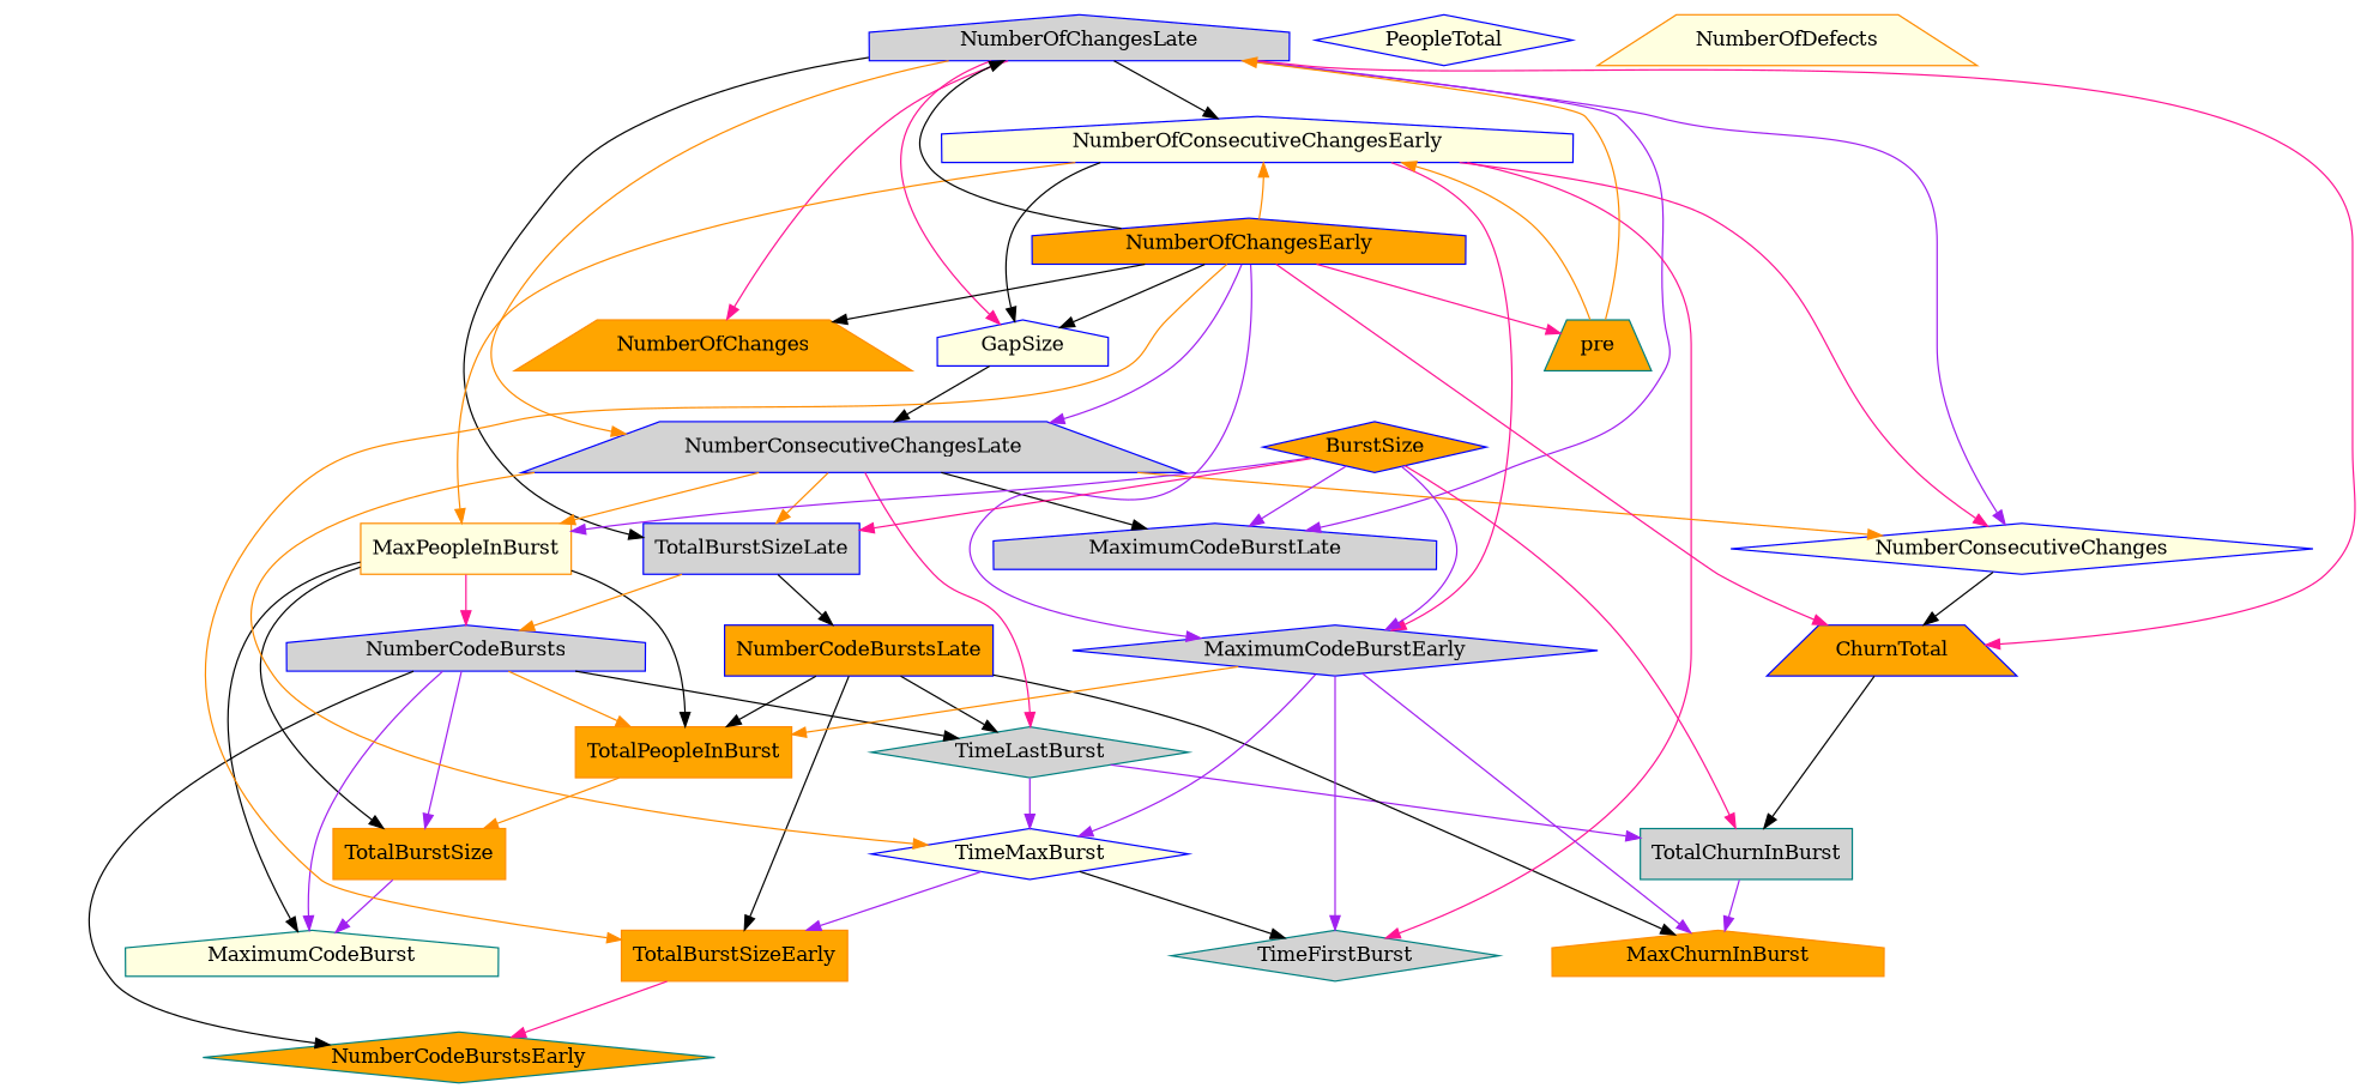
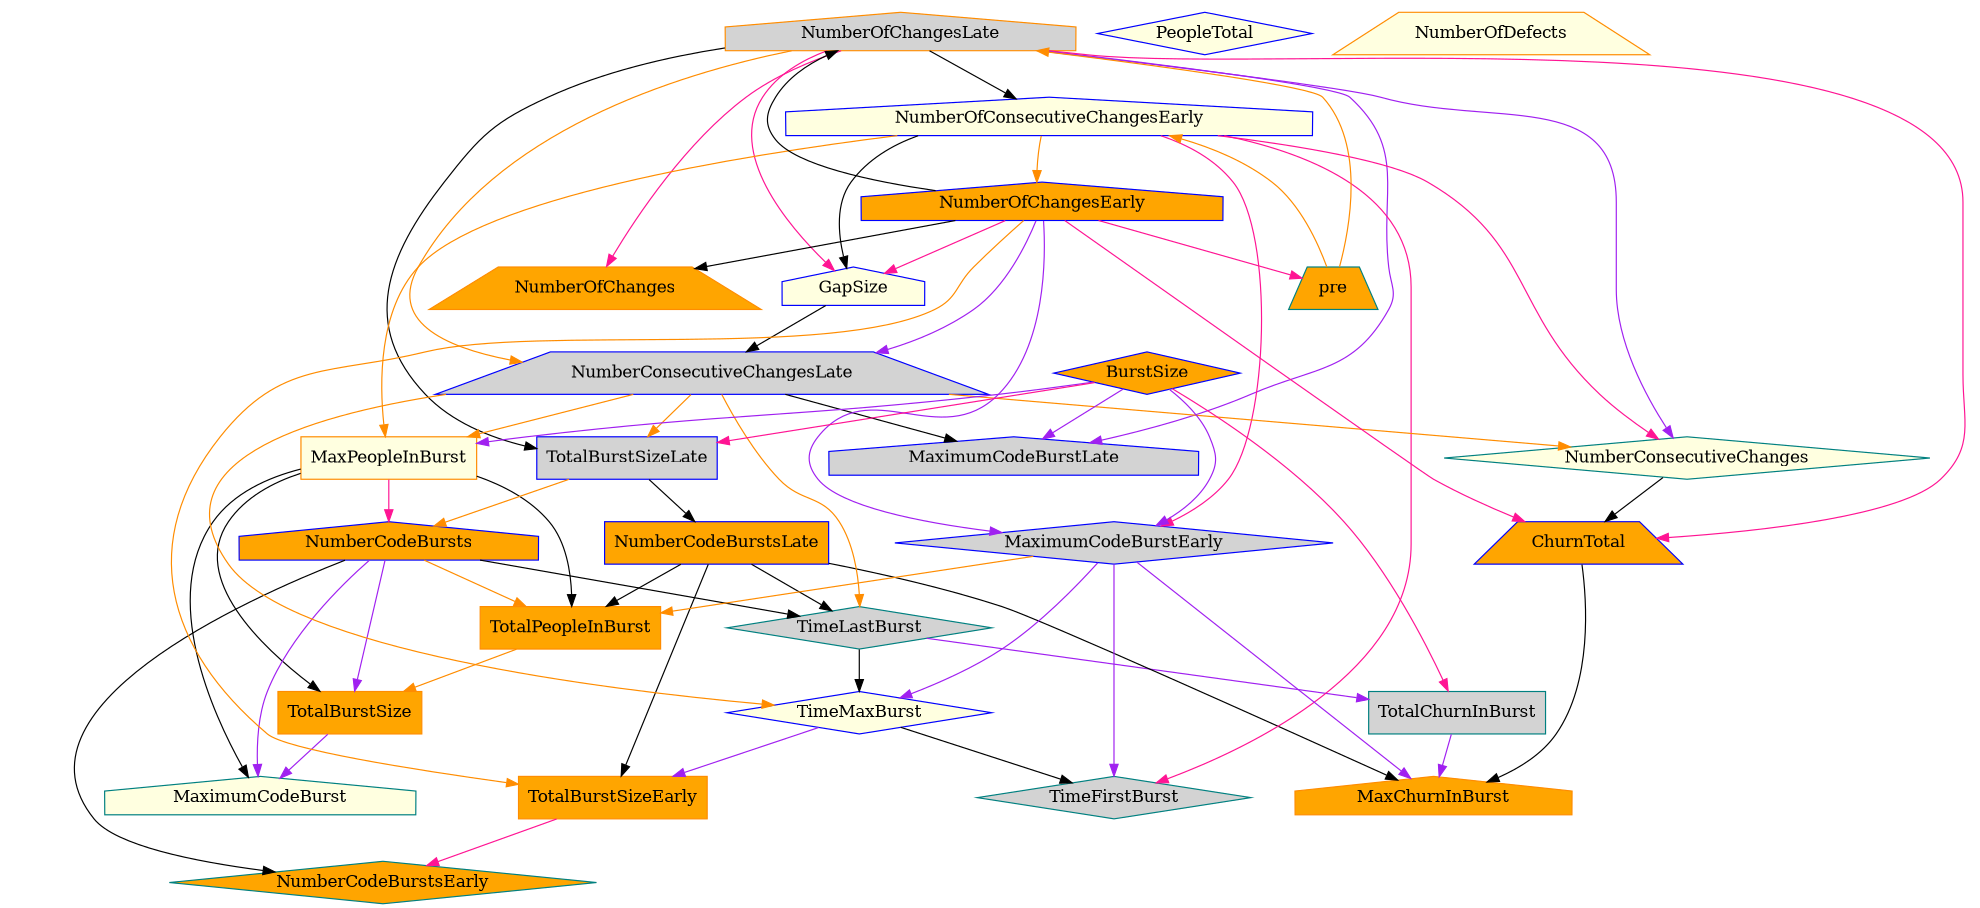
  digraph {
    node [color=blue fillcolor=orange shape=house style=filled]
    edge [color=black]
    TotalPeopleInBurst [color=darkorange shape=box]
    TotalBurstSize [color=darkorange shape=box]
    MaximumCodeBurst [color=teal fillcolor=lightyellow]
    MaxPeopleInBurst [color=darkorange fillcolor=lightyellow shape=box]
-   NumberCodeBursts [fillcolor=lightgrey]
+   NumberCodeBursts
    TimeLastBurst [color=teal fillcolor=lightgrey shape=diamond]
    NumberCodeBurstsEarly [color=teal shape=diamond]
    TotalBurstSizeLate [fillcolor=lightgrey shape=box]
    NumberCodeBurstsLate [shape=box]
    MaxChurnInBurst [color=darkorange]
    TotalBurstSizeEarly [color=darkorange shape=box]
    TimeMaxBurst [fillcolor=lightyellow shape=diamond]
    TotalChurnInBurst [color=teal fillcolor=lightgrey shape=box]
-   NumberOfChangesLate [fillcolor=lightgrey]
+   NumberOfChangesLate [color=darkorange fillcolor=lightgrey]
    MaximumCodeBurstLate [fillcolor=lightgrey]
    NumberOfChanges [color=darkorange shape=trapezium]
    ChurnTotal [shape=trapezium]
    NumberOfConsecutiveChangesEarly [fillcolor=lightyellow]
    NumberConsecutiveChangesLate [fillcolor=lightgrey shape=trapezium]
-   NumberConsecutiveChanges [fillcolor=lightyellow shape=diamond]
+   NumberConsecutiveChanges [color=teal fillcolor=lightyellow shape=diamond]
    GapSize [fillcolor=lightyellow]
    MaximumCodeBurstEarly [fillcolor=lightgrey shape=diamond]
    TimeFirstBurst [color=teal fillcolor=lightgrey shape=diamond]
    NumberOfChangesEarly
    pre [color=teal shape=trapezium]
    PeopleTotal [fillcolor=lightyellow shape=diamond]
    NumberOfDefects [color=darkorange fillcolor=lightyellow shape=trapezium]
    BurstSize [shape=diamond]
    TotalPeopleInBurst -> TotalBurstSize [color=darkorange]
    TotalBurstSize -> MaximumCodeBurst [color=purple]
    MaxPeopleInBurst -> TotalPeopleInBurst
    MaxPeopleInBurst -> TotalBurstSize
    MaxPeopleInBurst -> MaximumCodeBurst
    MaxPeopleInBurst -> NumberCodeBursts [color=deeppink]
    NumberCodeBursts -> TotalPeopleInBurst [color=darkorange]
    NumberCodeBursts -> TotalBurstSize [color=purple]
    NumberCodeBursts -> MaximumCodeBurst [color=purple]
    NumberCodeBursts -> TimeLastBurst
    NumberCodeBursts -> NumberCodeBurstsEarly
-   TimeLastBurst -> TimeMaxBurst [color=purple]
+   TimeLastBurst -> TimeMaxBurst
    TimeLastBurst -> TotalChurnInBurst [color=purple]
    TotalBurstSizeLate -> NumberCodeBursts [color=darkorange]
    TotalBurstSizeLate -> NumberCodeBurstsLate
    NumberCodeBurstsLate -> TotalPeopleInBurst
    NumberCodeBurstsLate -> TimeLastBurst
    NumberCodeBurstsLate -> MaxChurnInBurst
    NumberCodeBurstsLate -> TotalBurstSizeEarly
    TotalBurstSizeEarly -> NumberCodeBurstsEarly [color=deeppink]
    TimeMaxBurst -> TotalBurstSizeEarly [color=purple]
    TimeMaxBurst -> TimeFirstBurst
    TotalChurnInBurst -> MaxChurnInBurst [color=purple]
    NumberOfChangesLate -> TotalBurstSizeLate
    NumberOfChangesLate -> MaximumCodeBurstLate [color=purple]
    NumberOfChangesLate -> NumberOfChanges [color=deeppink]
    NumberOfChangesLate -> ChurnTotal [color=deeppink]
    NumberOfChangesLate -> NumberOfConsecutiveChangesEarly
    NumberOfChangesLate -> NumberConsecutiveChangesLate [color=darkorange]
    NumberOfChangesLate -> NumberConsecutiveChanges [color=purple]
    NumberOfChangesLate -> GapSize [color=deeppink]
-   ChurnTotal -> TotalChurnInBurst
+   ChurnTotal -> MaxChurnInBurst
    NumberOfConsecutiveChangesEarly -> MaxPeopleInBurst [color=darkorange]
    NumberOfConsecutiveChangesEarly -> NumberConsecutiveChanges [color=deeppink]
    NumberOfConsecutiveChangesEarly -> GapSize
    NumberOfConsecutiveChangesEarly -> MaximumCodeBurstEarly [color=deeppink]
    NumberOfConsecutiveChangesEarly -> TimeFirstBurst [color=deeppink]
    NumberConsecutiveChangesLate -> MaxPeopleInBurst [color=darkorange]
-   NumberConsecutiveChangesLate -> TimeLastBurst [color=deeppink]
+   NumberConsecutiveChangesLate -> TimeLastBurst [color=darkorange]
    NumberConsecutiveChangesLate -> TotalBurstSizeLate [color=darkorange]
    NumberConsecutiveChangesLate -> TimeMaxBurst [color=darkorange]
    NumberConsecutiveChangesLate -> MaximumCodeBurstLate
    NumberConsecutiveChangesLate -> NumberConsecutiveChanges [color=darkorange]
    NumberConsecutiveChanges -> ChurnTotal
    GapSize -> NumberConsecutiveChangesLate
    MaximumCodeBurstEarly -> TotalPeopleInBurst [color=darkorange]
    MaximumCodeBurstEarly -> MaxChurnInBurst [color=purple]
    MaximumCodeBurstEarly -> TimeMaxBurst [color=purple]
    MaximumCodeBurstEarly -> TimeFirstBurst [color=purple]
    NumberOfChangesEarly -> TotalBurstSizeEarly [color=darkorange]
    NumberOfChangesEarly -> NumberOfChangesLate
    NumberOfChangesEarly -> NumberOfChanges
    NumberOfChangesEarly -> ChurnTotal [color=deeppink]
-   NumberOfChangesEarly -> NumberOfConsecutiveChangesEarly [color=darkorange]
+   NumberOfConsecutiveChangesEarly -> NumberOfChangesEarly [color=darkorange]
    NumberOfChangesEarly -> NumberConsecutiveChangesLate [color=purple]
-   NumberOfChangesEarly -> GapSize
+   NumberOfChangesEarly -> GapSize [color=deeppink]
    NumberOfChangesEarly -> MaximumCodeBurstEarly [color=purple]
    NumberOfChangesEarly -> pre [color=deeppink]
    pre -> NumberOfChangesLate [color=darkorange]
    pre -> NumberOfConsecutiveChangesEarly [color=darkorange]
    BurstSize -> MaxPeopleInBurst [color=purple]
    BurstSize -> TotalBurstSizeLate [color=deeppink]
    BurstSize -> TotalChurnInBurst [color=deeppink]
    BurstSize -> MaximumCodeBurstLate [color=purple]
    BurstSize -> MaximumCodeBurstEarly [color=purple]
  }
